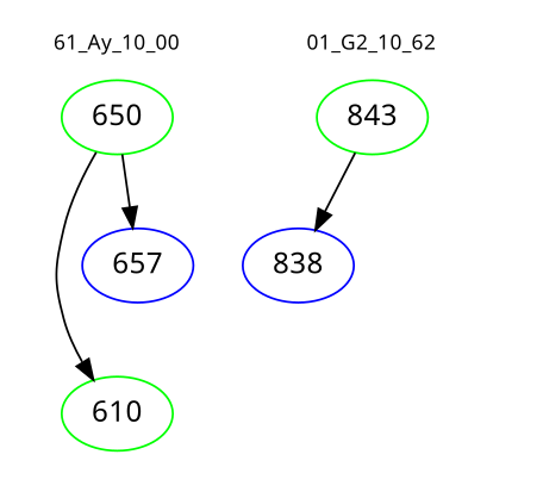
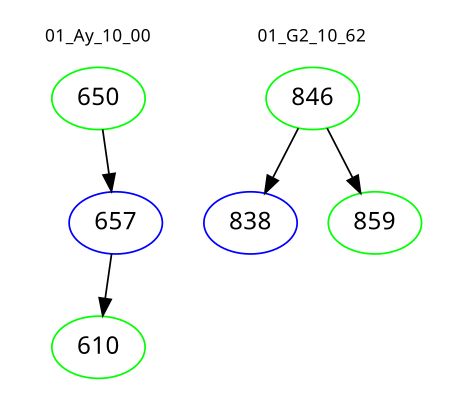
  digraph {
    fontname="Noto Sans"
    node [color=green fontname="Noto Sans"]
    edge [color=black fontname="Noto Sans"]
    n1 [label=650]
    n2 [label=610]
    n3 [color=blue label=657]
-   n4 [label=843]
+   n4 [label=846]
    n5 [color=blue label=838]
+   n6 [label=859]
    subgraph cluster_1 {
      color=white
      fontsize=10
-     label="61_Ay_10_00"
+     label="01_Ay_10_00"
      n1
      n2
      n3
    }
    subgraph cluster_2 {
      color=white
      fontsize=10
      label="01_G2_10_62"
      n4
      n5
+     n6
    }
-   n1 -> n2
+   n3 -> n2
    n1 -> n3
    n4 -> n5
+   n4 -> n6
  }
